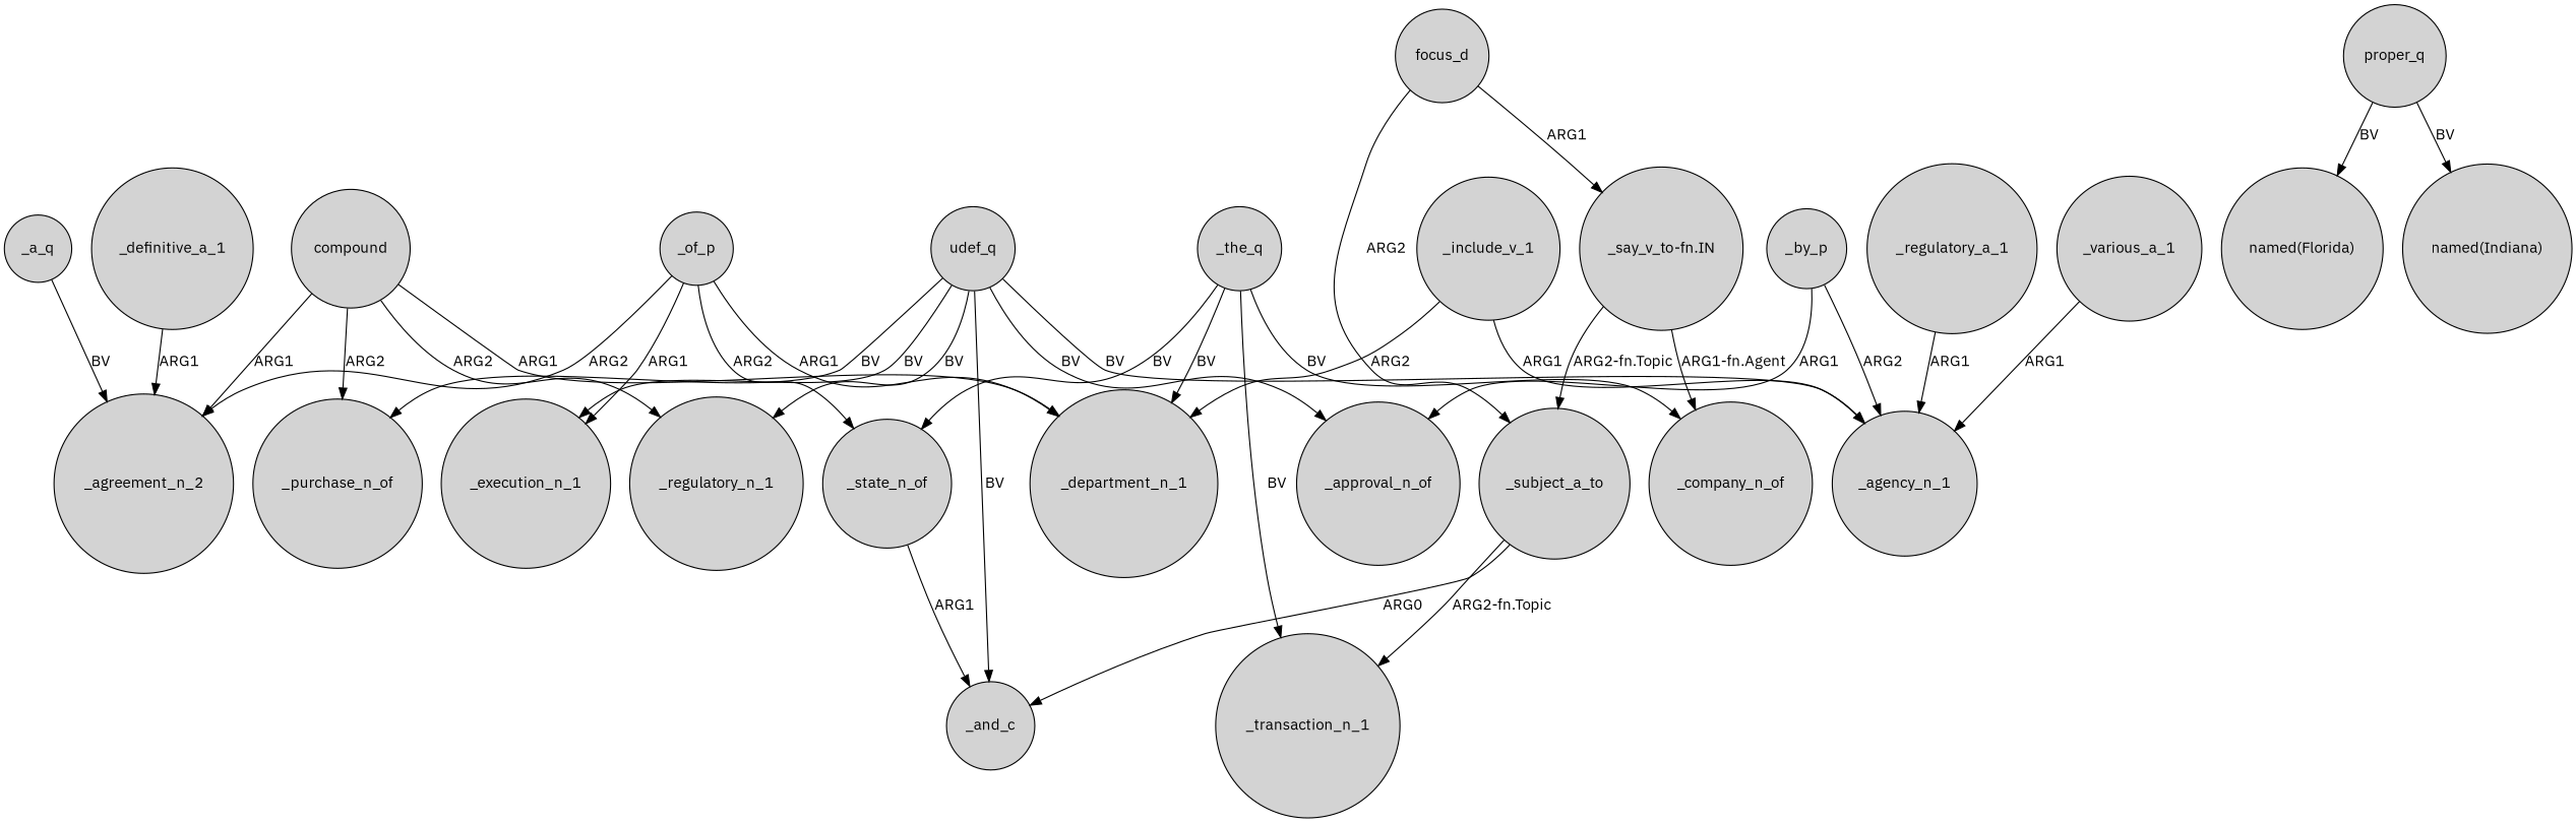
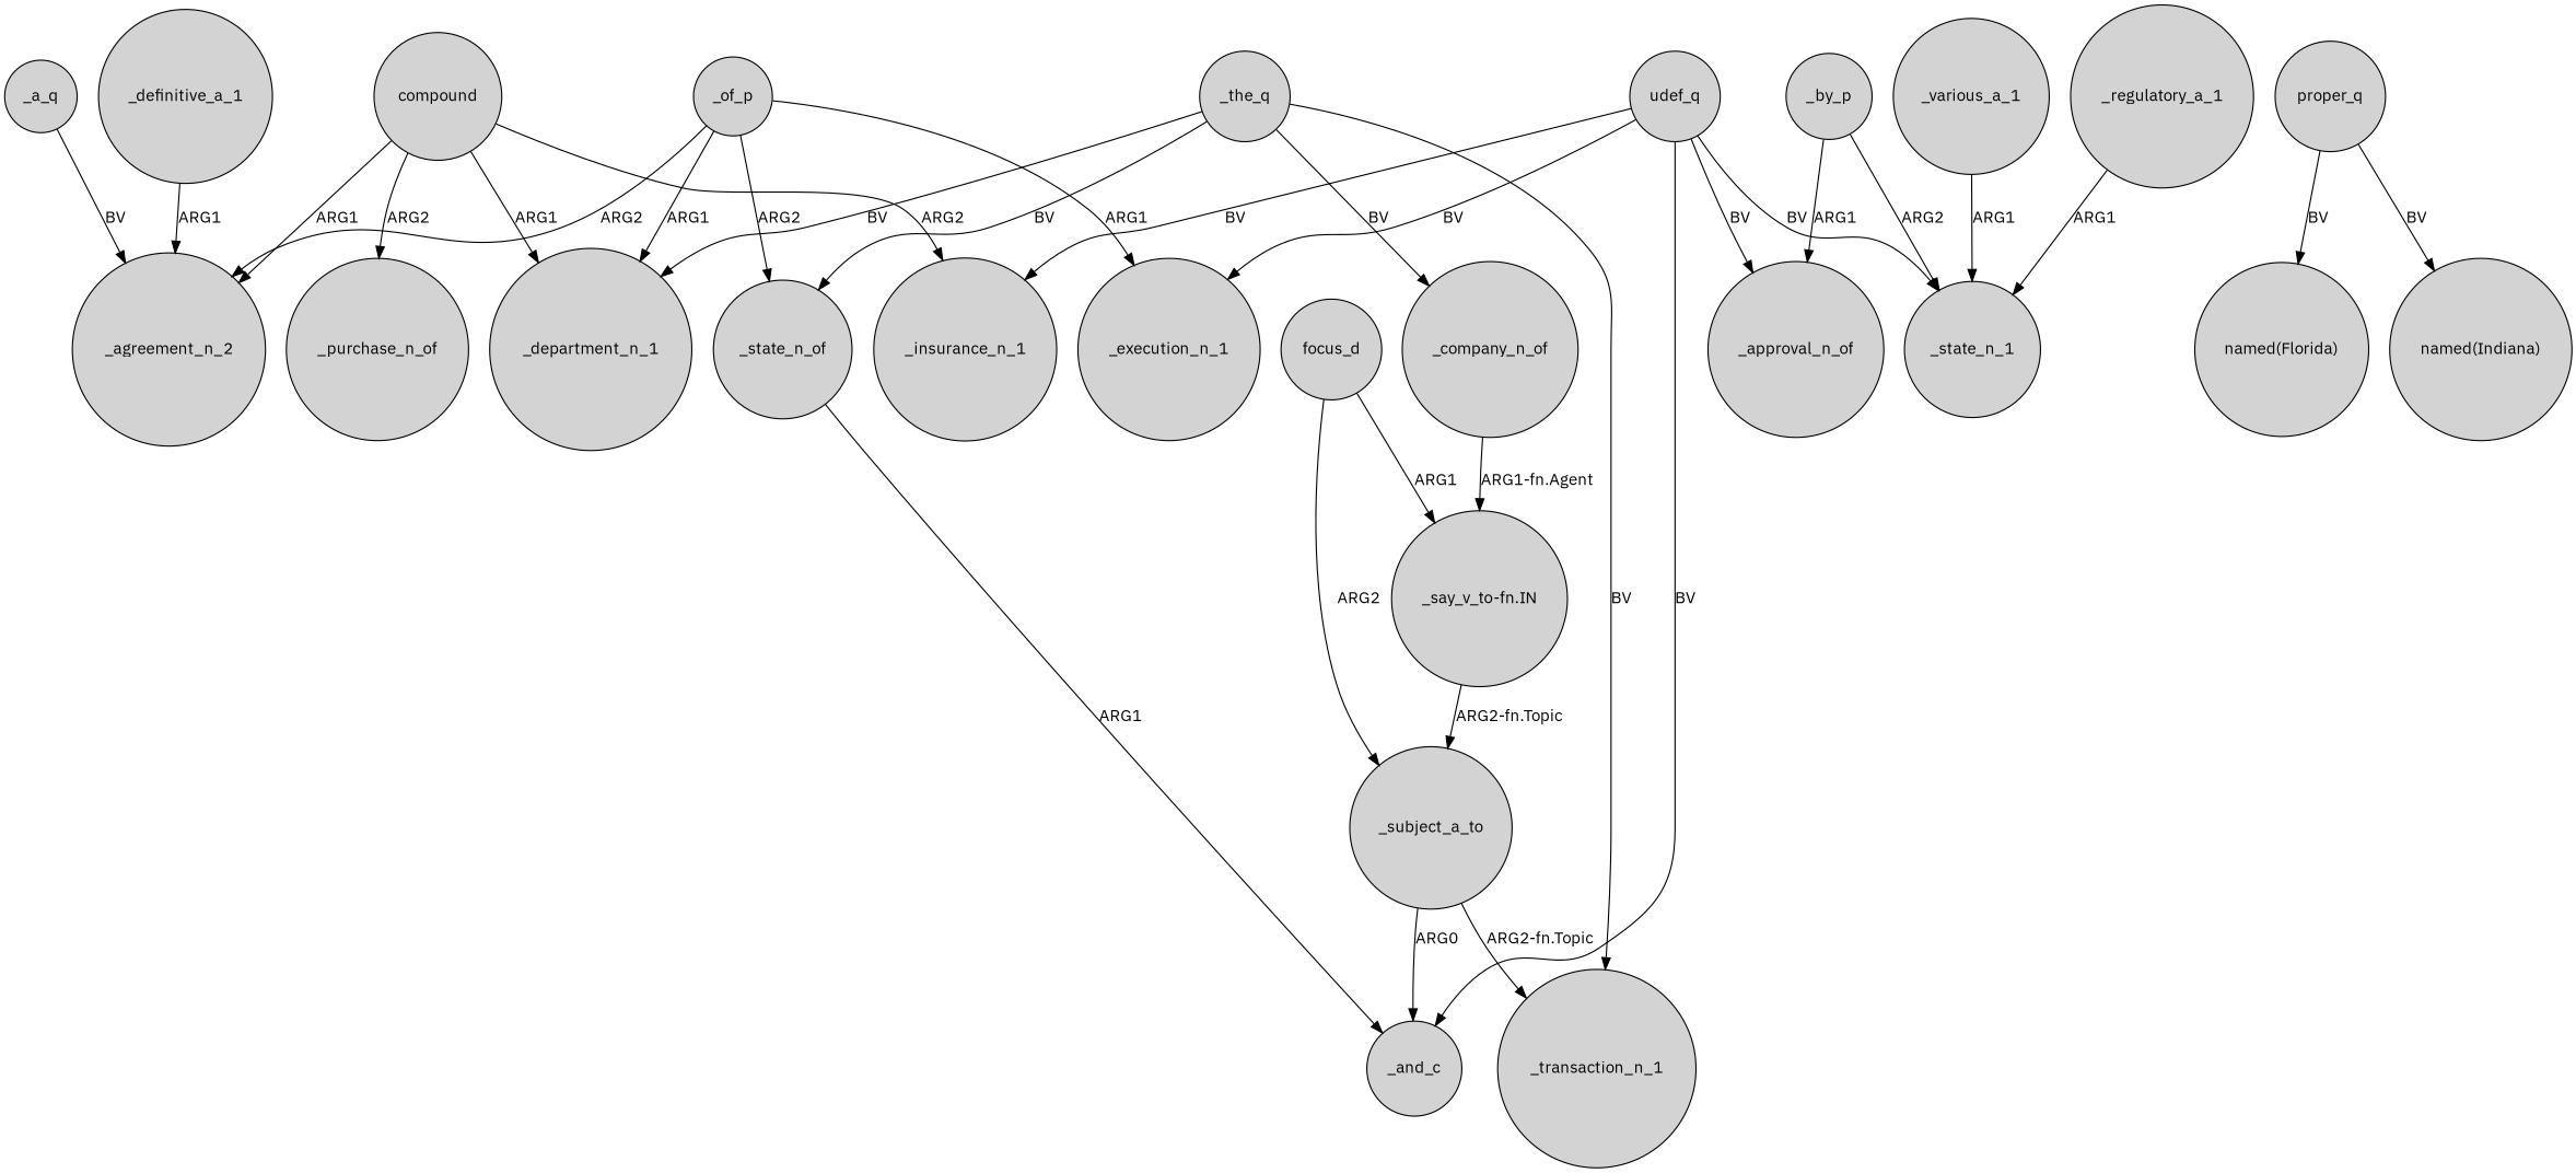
  digraph {
    fontname="IBM Plex Sans"
    node [fontname="IBM Plex Sans" shape=circle style=filled]
    edge [fontname="IBM Plex Sans"]
    n1 [label=_agreement_n_2]
    _of_p
    _state_n_of
    _department_n_1
    _execution_n_1
    _and_c
    compound
-   _insurance_n_1 [label=_regulatory_n_1]
+   _insurance_n_1
    _purchase_n_of
    _various_a_1
-   _agency_n_1
+   _agency_n_1 [label=_state_n_1]
    proper_q
    "named(Florida)"
    "named(Indiana)"
    udef_q
    _approval_n_of
-   _include_v_1
    _by_p
    _the_q
    _company_n_of
    _transaction_n_1
    _subject_a_to
    _a_q
    _regulatory_a_1
    "_say_v_to-fn.IN"
    focus_d
    _definitive_a_1
    _of_p -> n1 [label=ARG2]
    _of_p -> _state_n_of [label=ARG2]
    _of_p -> _department_n_1 [label=ARG1]
    _of_p -> _execution_n_1 [label=ARG1]
    _state_n_of -> _and_c [label=ARG1]
    compound -> n1 [label=ARG1]
    compound -> _department_n_1 [label=ARG1]
    compound -> _insurance_n_1 [label=ARG2]
    compound -> _purchase_n_of [label=ARG2]
    _various_a_1 -> _agency_n_1 [label=ARG1]
    proper_q -> "named(Florida)" [label=BV]
    proper_q -> "named(Indiana)" [label=BV]
    udef_q -> _execution_n_1 [label=BV]
    udef_q -> _and_c [label=BV]
    udef_q -> _insurance_n_1 [label=BV]
-   udef_q -> _purchase_n_of [label=BV]
    udef_q -> _agency_n_1 [label=BV]
    udef_q -> _approval_n_of [label=BV]
-   _include_v_1 -> _department_n_1 [label=ARG2]
-   _include_v_1 -> _agency_n_1 [label=ARG1]
    _by_p -> _agency_n_1 [label=ARG2]
    _by_p -> _approval_n_of [label=ARG1]
    _the_q -> _state_n_of [label=BV]
    _the_q -> _department_n_1 [label=BV]
    _the_q -> _company_n_of [label=BV]
    _the_q -> _transaction_n_1 [label=BV]
    _subject_a_to -> _and_c [label=ARG0]
    _subject_a_to -> _transaction_n_1 [label="ARG2-fn.Topic"]
    _a_q -> n1 [label=BV]
    _regulatory_a_1 -> _agency_n_1 [label=ARG1]
-   "_say_v_to-fn.IN" -> _company_n_of [label="ARG1-fn.Agent"]
+   _company_n_of -> "_say_v_to-fn.IN" [label="ARG1-fn.Agent"]
    "_say_v_to-fn.IN" -> _subject_a_to [label="ARG2-fn.Topic"]
    focus_d -> _subject_a_to [label=ARG2]
    focus_d -> "_say_v_to-fn.IN" [label=ARG1]
    _definitive_a_1 -> n1 [label=ARG1]
  }
